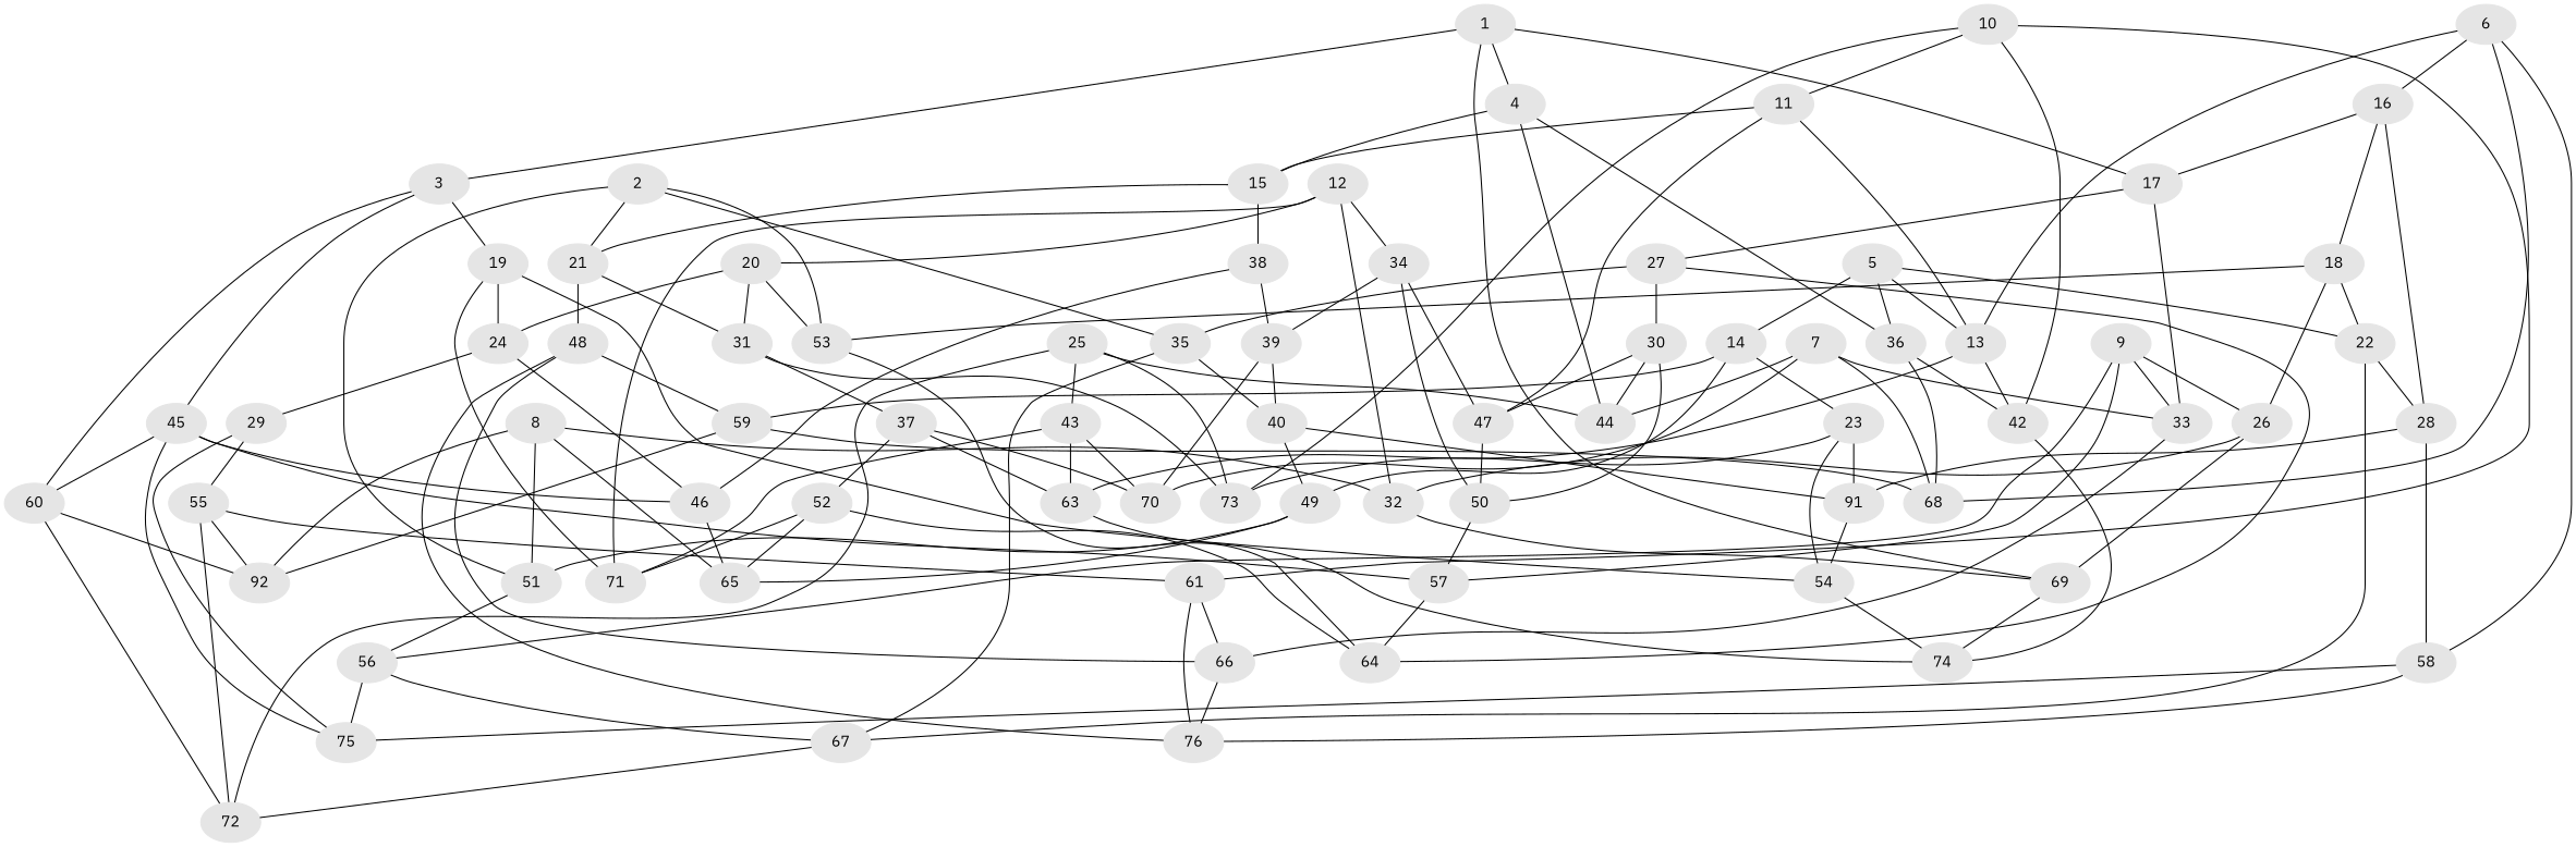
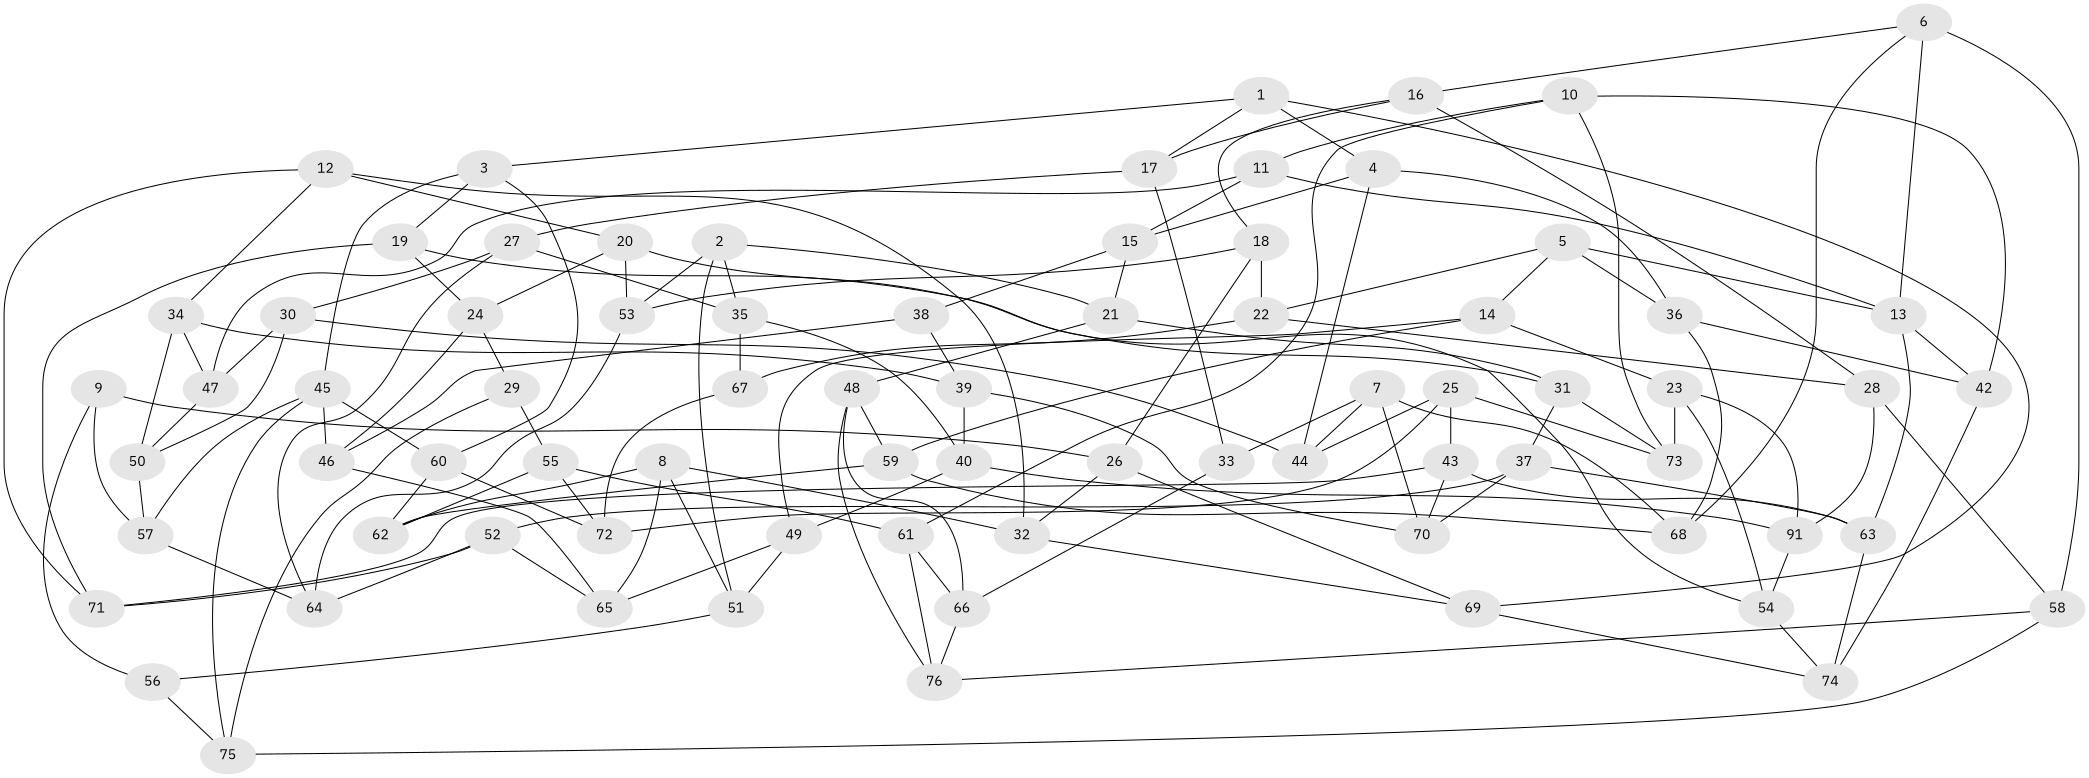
  graph {
    fontname="IBM Plex Sans"
    node [color=gray90 fontname="IBM Plex Sans" style=filled]
    edge [fontname="IBM Plex Sans"]
    1
    3
    4
    17
    69
    19
    60
    45
    15
    36
    44
    33
    27
    74
    2
    21
    35
    51
    53
    31
    48
    67
    40
    56
    64
    71
    24
    54
    29
    55
    75
-   62 [label=92]
+   62
    72
    38
    68
    42
    5
    13
    14
    22
    63
    23
    49
    59
    28
    6
    16
    58
    18
    76
    7
    70
    66
    8
    32
    65
    9
    26
    57
    10
    11
    61
    73
    47
    50
    12
    20
    34
    39
    n70 [label=91]
    46
    30
    37
    25
    43
    52
    1 -- 3
    1 -- 4
    1 -- 17
    1 -- 69
    3 -- 19
    3 -- 60
    3 -- 45
    4 -- 15
    4 -- 36
    4 -- 44
    17 -- 33
    17 -- 27
    69 -- 74
    19 -- 71
    19 -- 24
    19 -- 54
    60 -- 62
    60 -- 72
    45 -- 60
    45 -- 75
    45 -- 57
    45 -- 46
    15 -- 21
    15 -- 38
    36 -- 68
    36 -- 42
    33 -- 66
    27 -- 35
    27 -- 64
    27 -- 30
    2 -- 21
    2 -- 35
    2 -- 51
    2 -- 53
    21 -- 31
    21 -- 48
    35 -- 67
    35 -- 40
    51 -- 56
    53 -- 64
    31 -- 73
    31 -- 37
    48 -- 59
    48 -- 76
    48 -- 66
    67 -- 72
    40 -- 49
    40 -- n70
-   56 -- 67
    56 -- 75
    24 -- 29
    24 -- 46
    54 -- 74
    29 -- 55
    29 -- 75
    55 -- 62
    55 -- 72
    55 -- 61
    38 -- 39
    38 -- 46
    42 -- 74
    5 -- 36
    5 -- 13
    5 -- 14
    5 -- 22
    13 -- 42
    13 -- 63
    14 -- 23
    14 -- 49
    14 -- 59
    22 -- 67
    22 -- 28
    63 -- 74
    23 -- 54
    23 -- 73
    23 -- n70
    49 -- 51
    49 -- 65
    59 -- 62
    59 -- 68
    28 -- 58
    28 -- n70
    6 -- 68
    6 -- 13
    6 -- 16
    6 -- 58
    16 -- 17
    16 -- 28
    16 -- 18
    58 -- 75
    58 -- 76
    18 -- 53
    18 -- 22
    18 -- 26
    7 -- 44
    7 -- 33
    7 -- 68
    7 -- 70
    66 -- 76
    8 -- 51
    8 -- 62
    8 -- 32
    8 -- 65
    32 -- 69
-   9 -- 33
    9 -- 56
    9 -- 26
    9 -- 57
    26 -- 69
    26 -- 32
    57 -- 64
    10 -- 42
    10 -- 11
    10 -- 61
    10 -- 73
    11 -- 15
    11 -- 13
    11 -- 47
    61 -- 76
    61 -- 66
    47 -- 50
    50 -- 57
    12 -- 71
    12 -- 32
    12 -- 20
    12 -- 34
    20 -- 53
    20 -- 31
    20 -- 24
    34 -- 47
    34 -- 50
    34 -- 39
    39 -- 40
    39 -- 70
    n70 -- 54
    46 -- 65
    30 -- 44
    30 -- 47
    30 -- 50
    37 -- 63
    37 -- 70
    37 -- 52
    25 -- 44
    25 -- 72
    25 -- 73
    25 -- 43
    43 -- 71
    43 -- 63
    43 -- 70
    52 -- 64
    52 -- 71
    52 -- 65
  }
